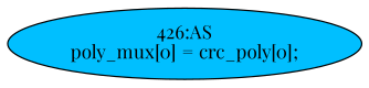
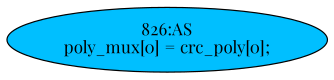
  strict digraph {
    fontname="Playfair Display"
-   n1 [ast="<pyverilog.vparser.ast.Assign object at 0x7f01261e3690>" def_var="['poly_mux']" fillcolor=deepskyblue label="426:AS\npoly_mux[0] = crc_poly[0];" statements="[]" style=filled typ=Assign use_var="['crc_poly']" fontname="Playfair Display"]
+   n1 [ast="<pyverilog.vparser.ast.Assign object at 0x7f01261e3690>" def_var="['poly_mux']" fillcolor=deepskyblue label="826:AS\npoly_mux[0] = crc_poly[0];" statements="[]" style=filled typ=Assign use_var="['crc_poly']" fontname="Playfair Display"]
  }
